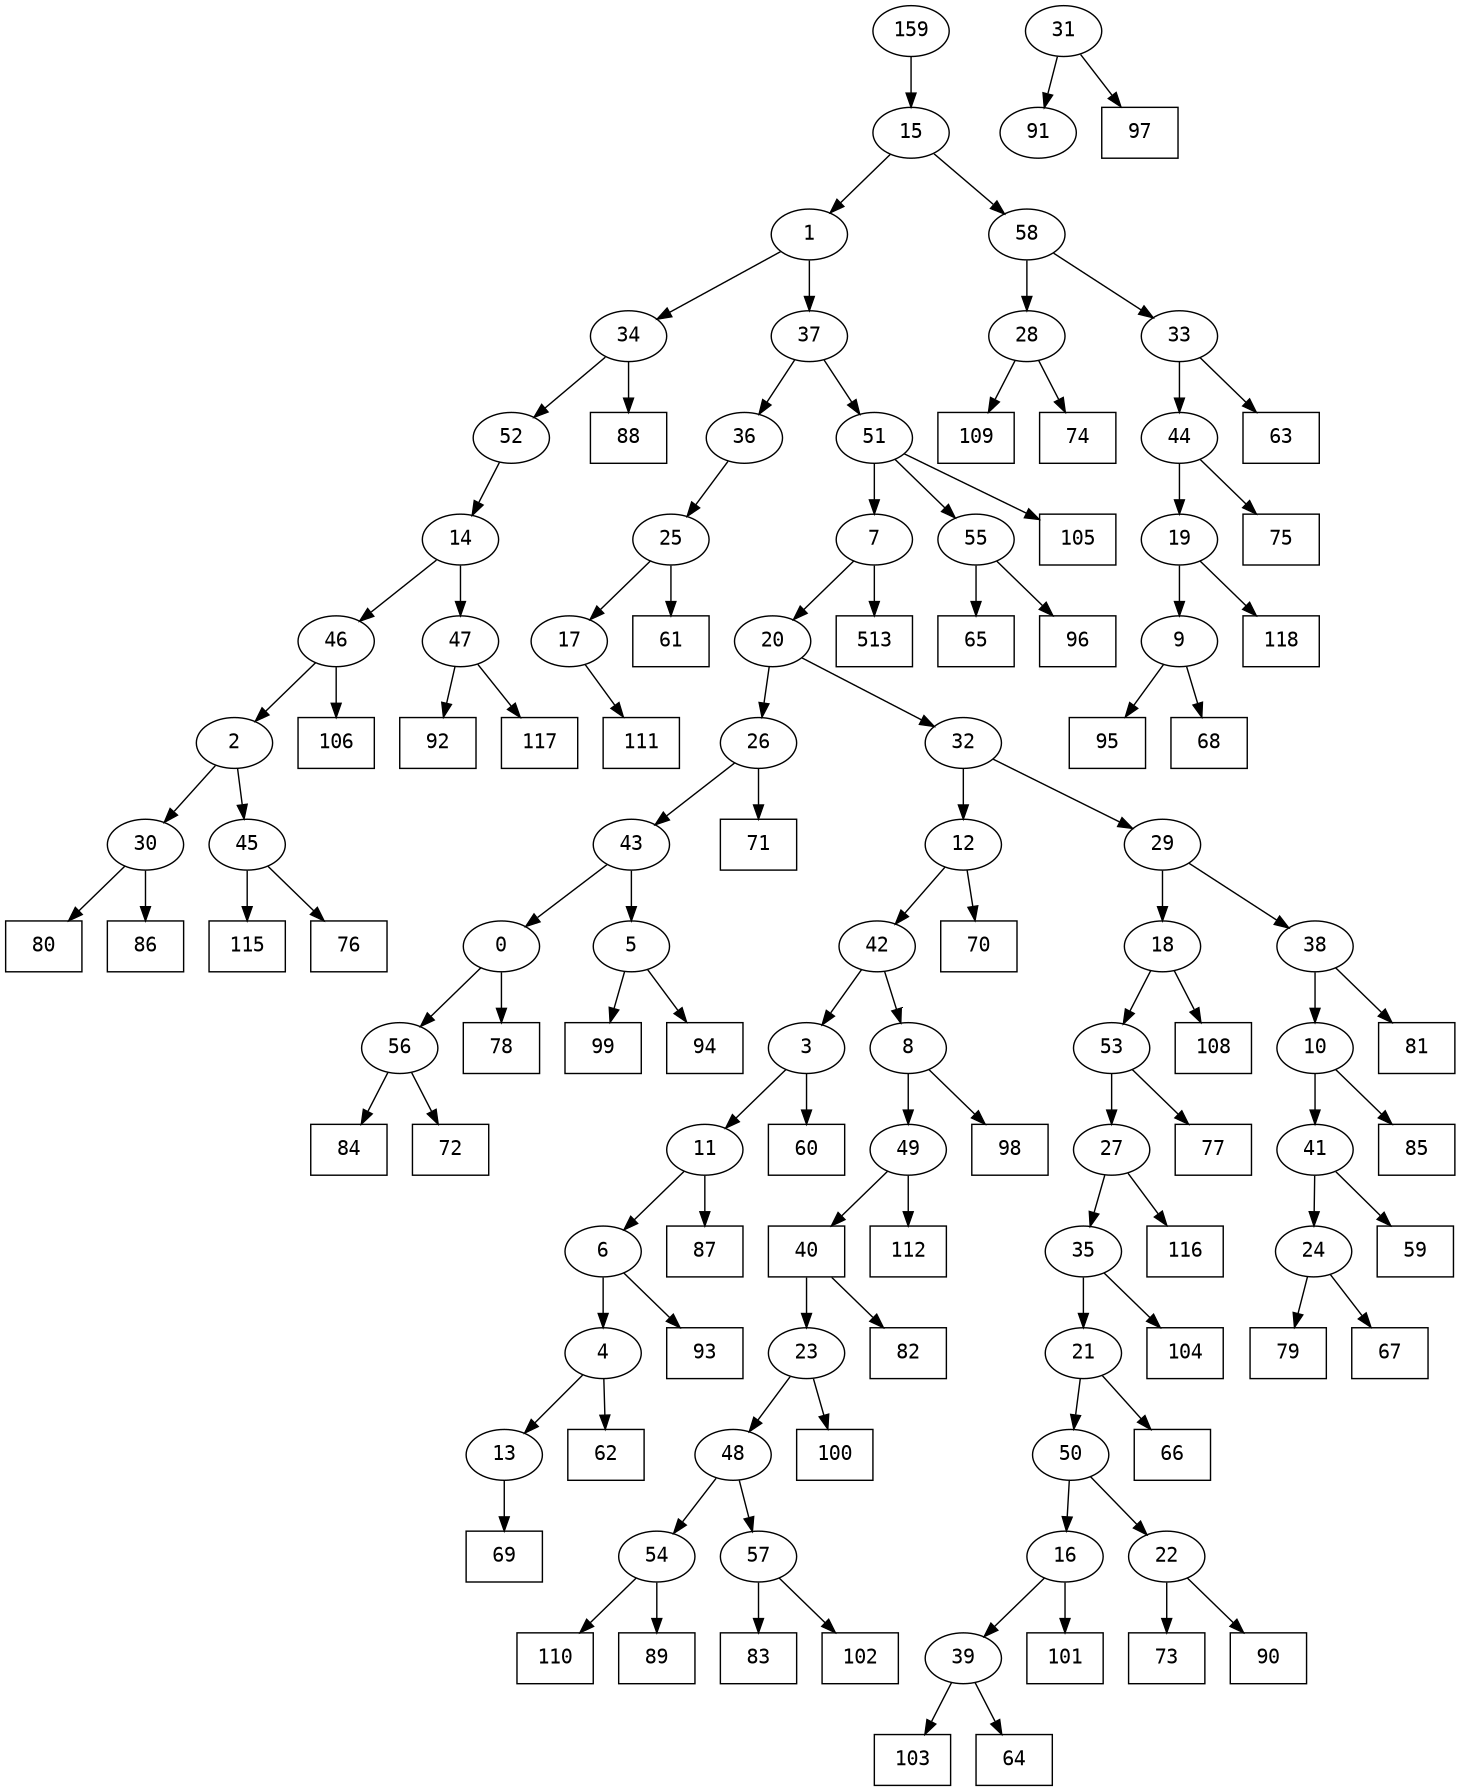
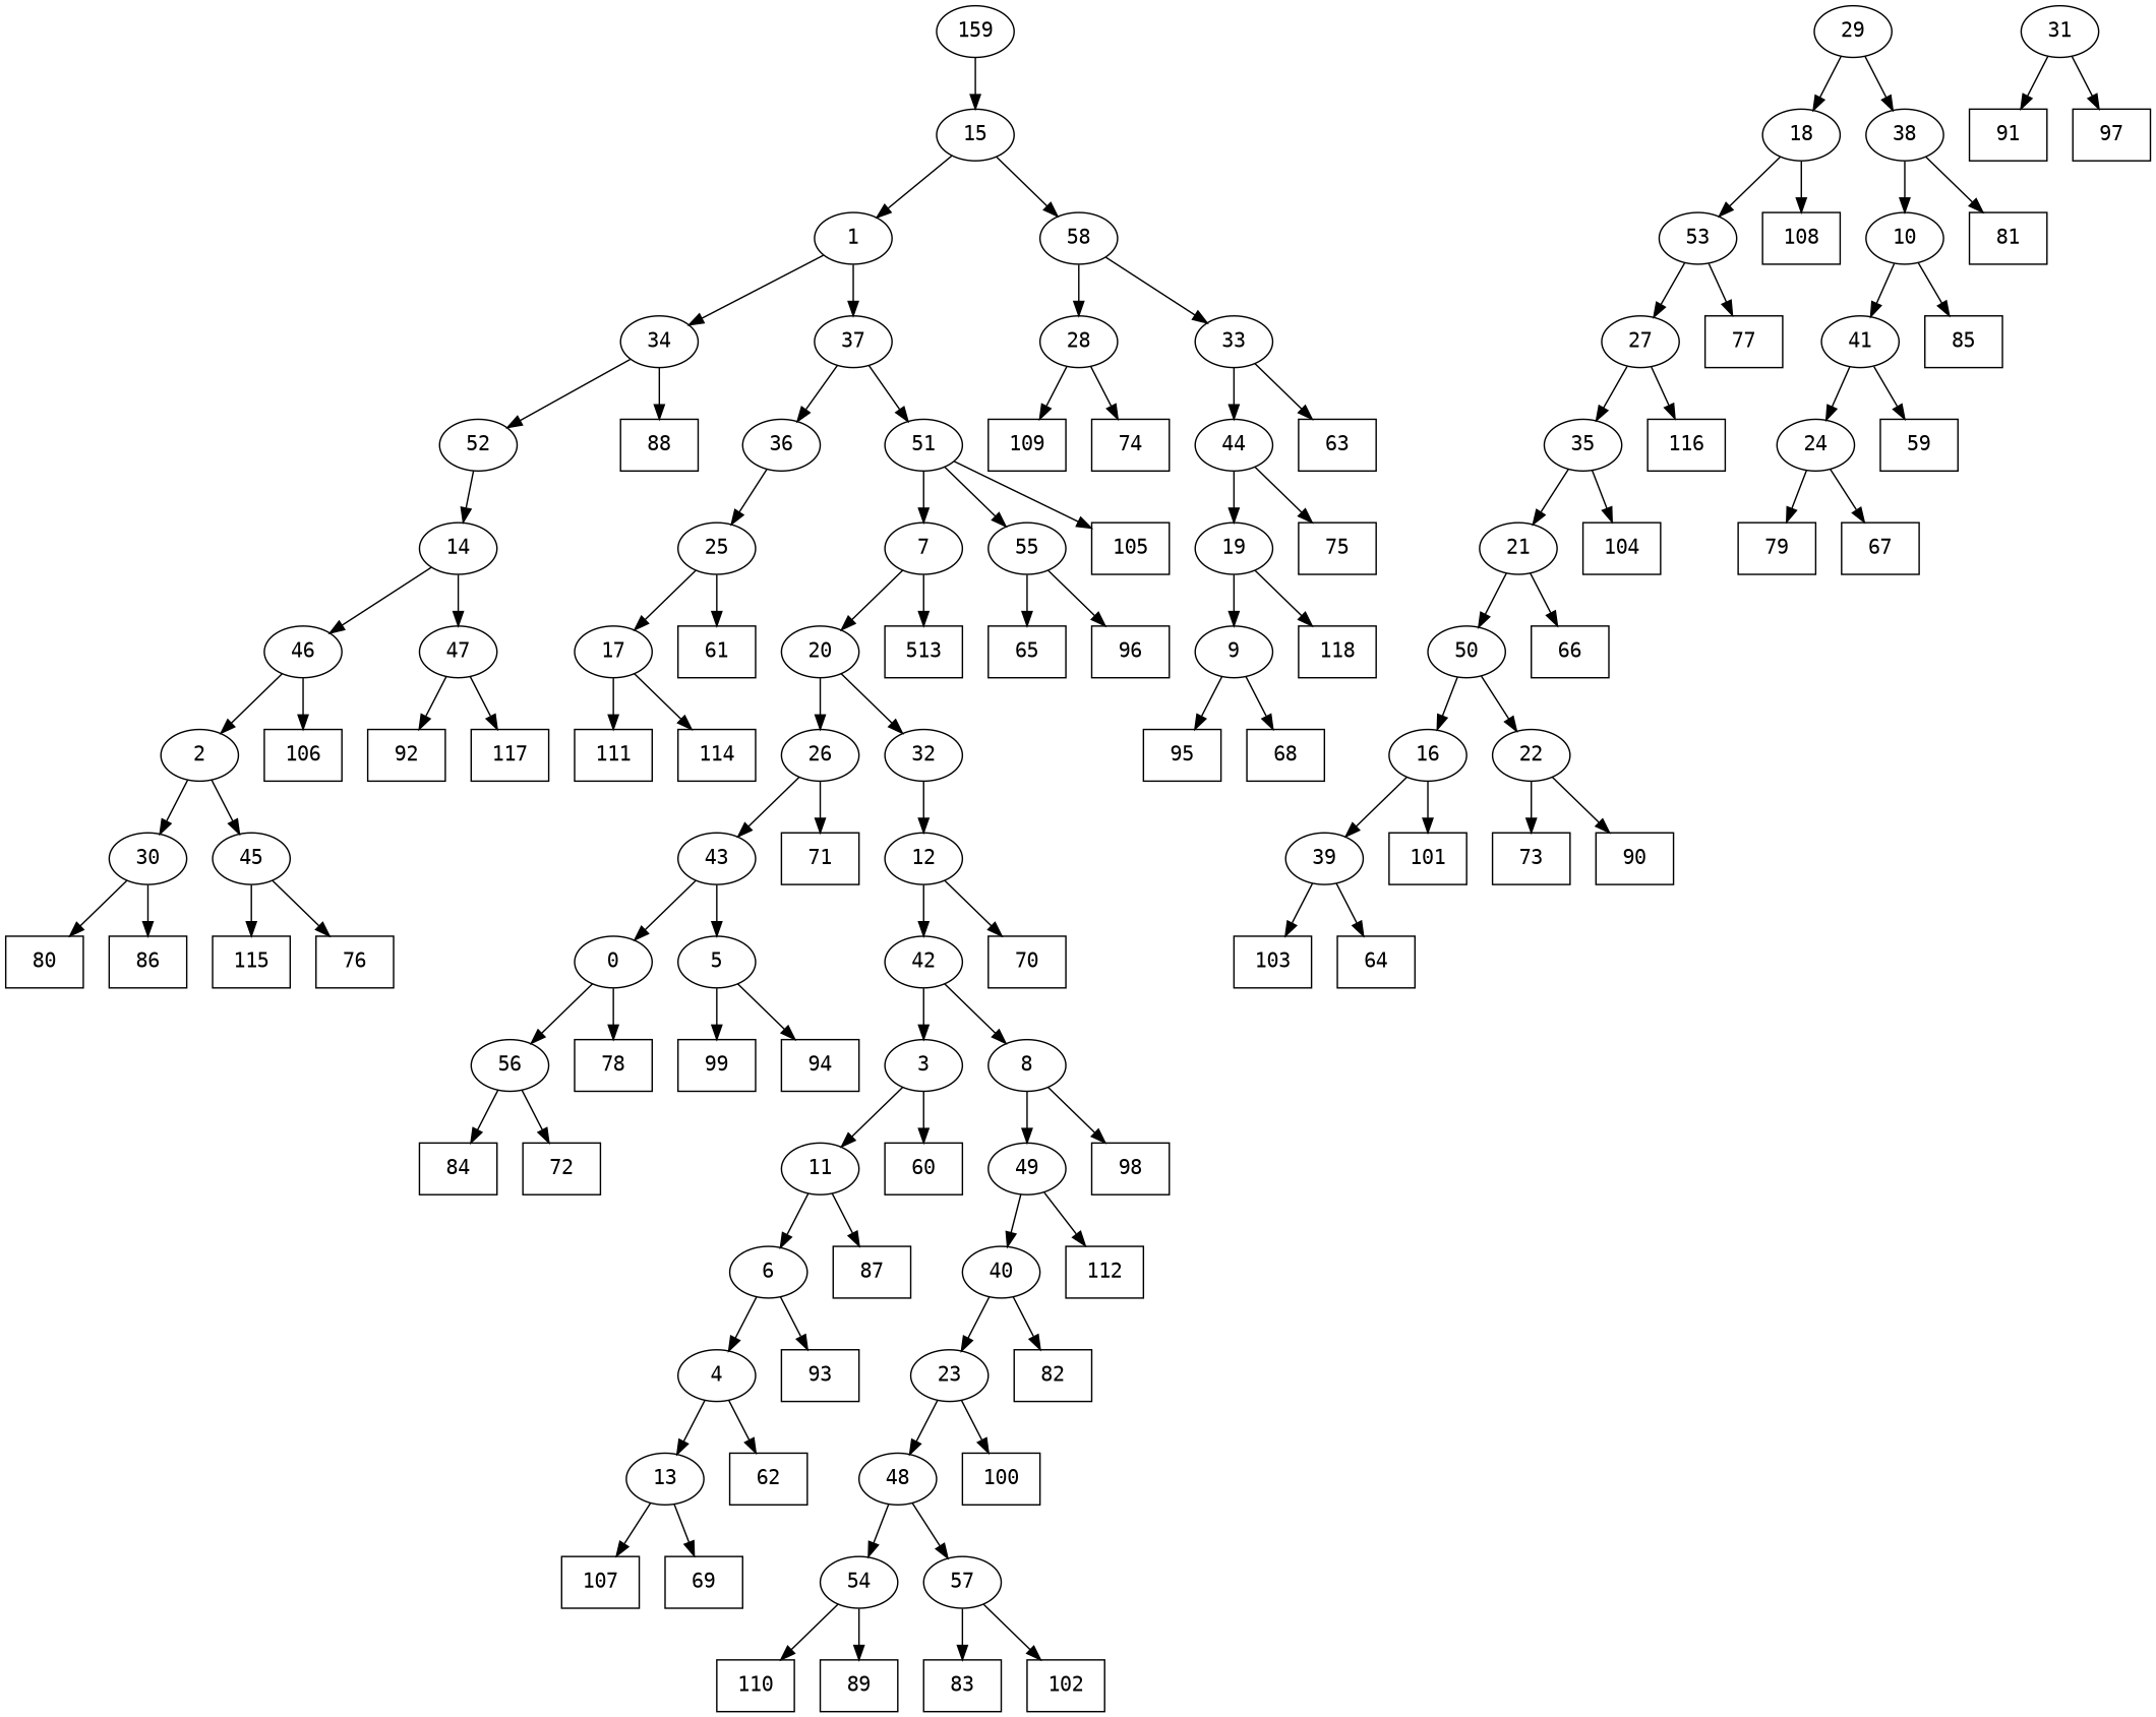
  digraph {
    fontname="DejaVu Sans Mono"
    node [fontname="DejaVu Sans Mono"]
    edge [fontname="DejaVu Sans Mono"]
    n1 [label=0]
    n2 [label=56]
    n3 [label=78 shape=box]
    n4 [label=84 shape=box]
    n5 [label=72 shape=box]
    n6 [label=1]
    n7 [label=34]
    n8 [label=37]
    n9 [label=52]
    n10 [label=88 shape=box]
    n11 [label=36]
    n12 [label=51]
    n13 [label=2]
    n14 [label=30]
    n15 [label=45]
    n16 [label=80 shape=box]
    n17 [label=86 shape=box]
    n18 [label=115 shape=box]
    n19 [label=76 shape=box]
    n20 [label=3]
    n21 [label=11]
    n22 [label=60 shape=box]
    n23 [label=6]
    n24 [label=87 shape=box]
    n25 [label=4]
    n26 [label=13]
    n27 [label=62 shape=box]
+   n28 [label=107 shape=box]
    n29 [label=69 shape=box]
    n30 [label=5]
    n31 [label=99 shape=box]
    n32 [label=94 shape=box]
    n33 [label=93 shape=box]
    n34 [label=7]
    n35 [label=20]
    n36 [label=513 shape=box]
    n37 [label=26]
    n38 [label=32]
    n39 [label=8]
    n40 [label=49]
    n41 [label=98 shape=box]
-   n42 [label=40 shape=box]
+   n42 [label=40]
    n43 [label=112 shape=box]
    n44 [label=9]
    n45 [label=95 shape=box]
    n46 [label=68 shape=box]
    n47 [label=10]
    n48 [label=41]
    n49 [label=85 shape=box]
    n50 [label=24]
    n51 [label=59 shape=box]
    n52 [label=12]
    n53 [label=42]
    n54 [label=70 shape=box]
    n55 [label=14]
    n56 [label=46]
    n57 [label=47]
    n58 [label=106 shape=box]
    n59 [label=92 shape=box]
    n60 [label=117 shape=box]
    n61 [label=15]
    n62 [label=58]
    n63 [label=28]
    n64 [label=33]
    n65 [label=16]
    n66 [label=39]
    n67 [label=101 shape=box]
    n68 [label=103 shape=box]
    n69 [label=64 shape=box]
    n70 [label=17]
    n71 [label=111 shape=box]
+   n72 [label=114 shape=box]
    n73 [label=18]
    n74 [label=53]
    n75 [label=108 shape=box]
    n76 [label=27]
    n77 [label=77 shape=box]
    n78 [label=19]
    n79 [label=118 shape=box]
    n80 [label=43]
    n81 [label=71 shape=box]
    n82 [label=29]
    n83 [label=21]
    n84 [label=50]
    n85 [label=66 shape=box]
    n86 [label=22]
    n87 [label=73 shape=box]
    n88 [label=90 shape=box]
    n89 [label=23]
    n90 [label=48]
    n91 [label=100 shape=box]
    n92 [label=54]
    n93 [label=57]
    n94 [label=79 shape=box]
    n95 [label=67 shape=box]
    n96 [label=25]
    n97 [label=61 shape=box]
    n98 [label=35]
    n99 [label=116 shape=box]
    n100 [label=104 shape=box]
    n101 [label=109 shape=box]
    n102 [label=74 shape=box]
    n103 [label=38]
    n104 [label=81 shape=box]
    n105 [label=31]
-   n106 [label=91 shape=ellipse]
+   n106 [label=91 shape=box]
    n107 [label=97 shape=box]
    n108 [label=44]
    n109 [label=63 shape=box]
    n110 [label=75 shape=box]
    n111 [label=55]
    n112 [label=105 shape=box]
    n113 [label=82 shape=box]
    n114 [label=110 shape=box]
    n115 [label=89 shape=box]
    n116 [label=83 shape=box]
    n117 [label=102 shape=box]
    n118 [label=65 shape=box]
    n119 [label=96 shape=box]
    n120 [label=159]
    n1 -> n2
    n1 -> n3
    n2 -> n4
    n2 -> n5
    n6 -> n7
    n6 -> n8
    n7 -> n9
    n7 -> n10
    n8 -> n11
    n8 -> n12
    n9 -> n55
    n11 -> n96
    n12 -> n34
    n12 -> n111
    n12 -> n112
    n13 -> n14
    n13 -> n15
    n14 -> n16
    n14 -> n17
    n15 -> n18
    n15 -> n19
    n20 -> n21
    n20 -> n22
    n21 -> n23
    n21 -> n24
    n23 -> n25
    n23 -> n33
    n25 -> n26
    n25 -> n27
+   n26 -> n28
    n26 -> n29
    n30 -> n31
    n30 -> n32
    n34 -> n35
    n34 -> n36
    n35 -> n37
    n35 -> n38
    n37 -> n80
    n37 -> n81
    n38 -> n52
-   n38 -> n82
    n39 -> n40
    n39 -> n41
    n40 -> n42
    n40 -> n43
    n42 -> n89
    n42 -> n113
    n44 -> n45
    n44 -> n46
    n47 -> n48
    n47 -> n49
    n48 -> n50
    n48 -> n51
    n50 -> n94
    n50 -> n95
    n52 -> n53
    n52 -> n54
    n53 -> n20
    n53 -> n39
    n55 -> n56
    n55 -> n57
    n56 -> n13
    n56 -> n58
    n57 -> n59
    n57 -> n60
    n61 -> n6
    n61 -> n62
    n62 -> n63
    n62 -> n64
    n63 -> n101
    n63 -> n102
    n64 -> n108
    n64 -> n109
    n65 -> n66
    n65 -> n67
    n66 -> n68
    n66 -> n69
    n70 -> n71
+   n70 -> n72
    n73 -> n74
    n73 -> n75
    n74 -> n76
    n74 -> n77
    n76 -> n98
    n76 -> n99
    n78 -> n44
    n78 -> n79
    n80 -> n1
    n80 -> n30
    n82 -> n73
    n82 -> n103
    n83 -> n84
    n83 -> n85
    n84 -> n65
    n84 -> n86
    n86 -> n87
    n86 -> n88
    n89 -> n90
    n89 -> n91
    n90 -> n92
    n90 -> n93
    n92 -> n114
    n92 -> n115
    n93 -> n116
    n93 -> n117
    n96 -> n70
    n96 -> n97
    n98 -> n83
    n98 -> n100
    n103 -> n47
    n103 -> n104
    n105 -> n106
    n105 -> n107
    n108 -> n78
    n108 -> n110
    n111 -> n118
    n111 -> n119
    n120 -> n61
  }
